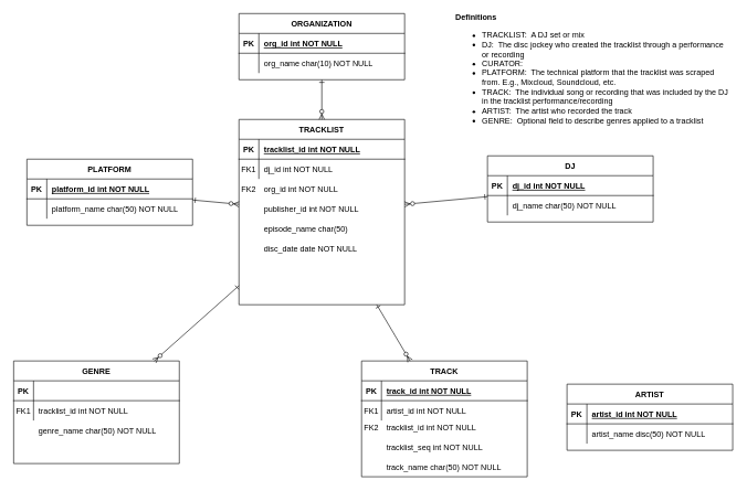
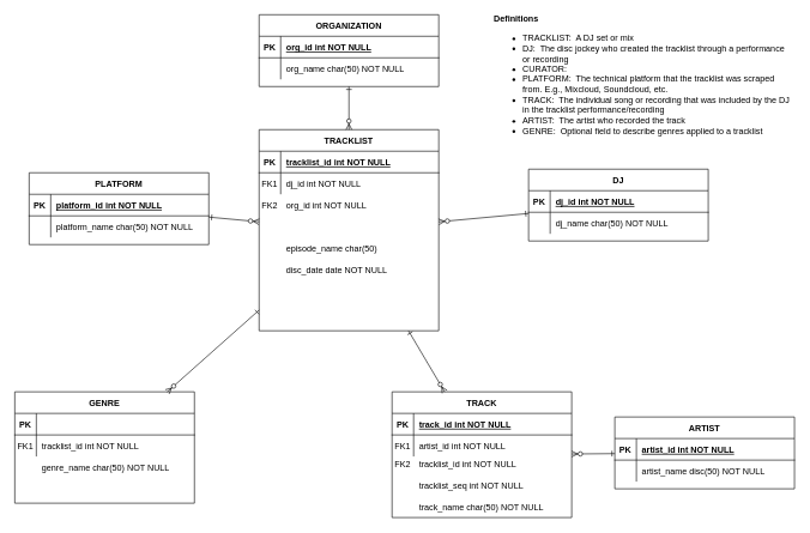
  <mxCell id="0" />
  <mxCell id="1" parent="0" />
  <mxCell id="2" value="" style="endArrow=ERzeroToMany;startArrow=ERone;endFill=1;startFill=0;" parent="1" source="3" target="24" edge="1"><mxGeometry width="100" height="100" relative="1" as="geometry"><mxPoint x="680" y="-240" as="sourcePoint" /><mxPoint x="360" y="290" as="targetPoint" /></mxGeometry></mxCell>
  <mxCell id="3" value="PLATFORM" style="shape=table;startSize=30;container=1;collapsible=1;childLayout=tableLayout;fixedRows=1;rowLines=0;fontStyle=1;align=center;resizeLast=1;" parent="1" vertex="1"><mxGeometry x="40" y="240" width="250" height="100" as="geometry" /></mxCell>
  <mxCell id="4" value="" style="shape=partialRectangle;collapsible=0;dropTarget=0;pointerEvents=0;fillColor=none;points=[[0,0.5],[1,0.5]];portConstraint=eastwest;top=0;left=0;right=0;bottom=1;" parent="3" vertex="1"><mxGeometry y="30" width="250" height="30" as="geometry" /></mxCell>
  <mxCell id="5" value="PK" style="shape=partialRectangle;overflow=hidden;connectable=0;fillColor=none;top=0;left=0;bottom=0;right=0;fontStyle=1;" parent="4" vertex="1"><mxGeometry width="30" height="30" as="geometry" /></mxCell>
  <mxCell id="6" value="platform_id int NOT NULL " style="shape=partialRectangle;overflow=hidden;connectable=0;fillColor=none;top=0;left=0;bottom=0;right=0;align=left;spacingLeft=6;fontStyle=5;" parent="4" vertex="1"><mxGeometry x="30" width="220" height="30" as="geometry" /></mxCell>
  <mxCell id="7" value="" style="shape=partialRectangle;collapsible=0;dropTarget=0;pointerEvents=0;fillColor=none;points=[[0,0.5],[1,0.5]];portConstraint=eastwest;top=0;left=0;right=0;bottom=0;" parent="3" vertex="1"><mxGeometry y="60" width="250" height="30" as="geometry" /></mxCell>
  <mxCell id="8" value="" style="shape=partialRectangle;overflow=hidden;connectable=0;fillColor=none;top=0;left=0;bottom=0;right=0;" parent="7" vertex="1"><mxGeometry width="30" height="30" as="geometry" /></mxCell>
  <mxCell id="9" value="platform_name char(50) NOT NULL" style="shape=partialRectangle;overflow=hidden;connectable=0;fillColor=none;top=0;left=0;bottom=0;right=0;align=left;spacingLeft=6;" parent="7" vertex="1"><mxGeometry x="30" width="220" height="30" as="geometry" /></mxCell>
  <mxCell id="10" value="ORGANIZATION" style="shape=table;startSize=30;container=1;collapsible=1;childLayout=tableLayout;fixedRows=1;rowLines=0;fontStyle=1;align=center;resizeLast=1;" parent="1" vertex="1"><mxGeometry x="360" y="20" width="250" height="100" as="geometry" /></mxCell>
  <mxCell id="11" value="" style="shape=partialRectangle;collapsible=0;dropTarget=0;pointerEvents=0;fillColor=none;points=[[0,0.5],[1,0.5]];portConstraint=eastwest;top=0;left=0;right=0;bottom=1;" parent="10" vertex="1"><mxGeometry y="30" width="250" height="30" as="geometry" /></mxCell>
  <mxCell id="12" value="PK" style="shape=partialRectangle;overflow=hidden;connectable=0;fillColor=none;top=0;left=0;bottom=0;right=0;fontStyle=1;" parent="11" vertex="1"><mxGeometry width="30" height="30" as="geometry" /></mxCell>
  <mxCell id="13" value="org_id int NOT NULL " style="shape=partialRectangle;overflow=hidden;connectable=0;fillColor=none;top=0;left=0;bottom=0;right=0;align=left;spacingLeft=6;fontStyle=5;" parent="11" vertex="1"><mxGeometry x="30" width="220" height="30" as="geometry" /></mxCell>
  <mxCell id="14" value="" style="shape=partialRectangle;collapsible=0;dropTarget=0;pointerEvents=0;fillColor=none;points=[[0,0.5],[1,0.5]];portConstraint=eastwest;top=0;left=0;right=0;bottom=0;" parent="10" vertex="1"><mxGeometry y="60" width="250" height="30" as="geometry" /></mxCell>
  <mxCell id="15" value="" style="shape=partialRectangle;overflow=hidden;connectable=0;fillColor=none;top=0;left=0;bottom=0;right=0;" parent="14" vertex="1"><mxGeometry width="30" height="30" as="geometry" /></mxCell>
- <mxCell id="16" value="org_name char(10) NOT NULL" style="shape=partialRectangle;overflow=hidden;connectable=0;fillColor=none;top=0;left=0;bottom=0;right=0;align=left;spacingLeft=6;" parent="14" vertex="1"><mxGeometry x="30" width="220" height="30" as="geometry" /></mxCell>
+ <mxCell id="16" value="org_name char(50) NOT NULL" style="shape=partialRectangle;overflow=hidden;connectable=0;fillColor=none;top=0;left=0;bottom=0;right=0;align=left;spacingLeft=6;" parent="14" vertex="1"><mxGeometry x="30" width="220" height="30" as="geometry" /></mxCell>
  <mxCell id="17" value="DJ" style="shape=table;startSize=30;container=1;collapsible=1;childLayout=tableLayout;fixedRows=1;rowLines=0;fontStyle=1;align=center;resizeLast=1;" parent="1" vertex="1"><mxGeometry x="735" y="235" width="250" height="100" as="geometry" /></mxCell>
  <mxCell id="18" value="" style="shape=partialRectangle;collapsible=0;dropTarget=0;pointerEvents=0;fillColor=none;points=[[0,0.5],[1,0.5]];portConstraint=eastwest;top=0;left=0;right=0;bottom=1;" parent="17" vertex="1"><mxGeometry y="30" width="250" height="30" as="geometry" /></mxCell>
  <mxCell id="19" value="PK" style="shape=partialRectangle;overflow=hidden;connectable=0;fillColor=none;top=0;left=0;bottom=0;right=0;fontStyle=1;" parent="18" vertex="1"><mxGeometry width="30" height="30" as="geometry" /></mxCell>
  <mxCell id="20" value="dj_id int NOT NULL " style="shape=partialRectangle;overflow=hidden;connectable=0;fillColor=none;top=0;left=0;bottom=0;right=0;align=left;spacingLeft=6;fontStyle=5;" parent="18" vertex="1"><mxGeometry x="30" width="220" height="30" as="geometry" /></mxCell>
  <mxCell id="21" value="" style="shape=partialRectangle;collapsible=0;dropTarget=0;pointerEvents=0;fillColor=none;points=[[0,0.5],[1,0.5]];portConstraint=eastwest;top=0;left=0;right=0;bottom=0;" parent="17" vertex="1"><mxGeometry y="60" width="250" height="30" as="geometry" /></mxCell>
  <mxCell id="22" value="" style="shape=partialRectangle;overflow=hidden;connectable=0;fillColor=none;top=0;left=0;bottom=0;right=0;" parent="21" vertex="1"><mxGeometry width="30" height="30" as="geometry" /></mxCell>
  <mxCell id="23" value="dj_name char(50) NOT NULL" style="shape=partialRectangle;overflow=hidden;connectable=0;fillColor=none;top=0;left=0;bottom=0;right=0;align=left;spacingLeft=6;" parent="21" vertex="1"><mxGeometry x="30" width="220" height="30" as="geometry" /></mxCell>
  <mxCell id="24" value="TRACKLIST" style="shape=table;startSize=30;container=1;collapsible=1;childLayout=tableLayout;fixedRows=1;rowLines=0;fontStyle=1;align=center;resizeLast=1;" parent="1" vertex="1"><mxGeometry x="360" y="180" width="250" height="280" as="geometry" /></mxCell>
  <mxCell id="25" value="" style="shape=partialRectangle;collapsible=0;dropTarget=0;pointerEvents=0;fillColor=none;points=[[0,0.5],[1,0.5]];portConstraint=eastwest;top=0;left=0;right=0;bottom=1;" parent="24" vertex="1"><mxGeometry y="30" width="250" height="30" as="geometry" /></mxCell>
  <mxCell id="26" value="PK" style="shape=partialRectangle;overflow=hidden;connectable=0;fillColor=none;top=0;left=0;bottom=0;right=0;fontStyle=1;" parent="25" vertex="1"><mxGeometry width="30" height="30" as="geometry" /></mxCell>
  <mxCell id="27" value="tracklist_id int NOT NULL " style="shape=partialRectangle;overflow=hidden;connectable=0;fillColor=none;top=0;left=0;bottom=0;right=0;align=left;spacingLeft=6;fontStyle=5;" parent="25" vertex="1"><mxGeometry x="30" width="220" height="30" as="geometry" /></mxCell>
  <mxCell id="28" value="" style="shape=partialRectangle;collapsible=0;dropTarget=0;pointerEvents=0;fillColor=none;points=[[0,0.5],[1,0.5]];portConstraint=eastwest;top=0;left=0;right=0;bottom=0;" parent="24" vertex="1"><mxGeometry y="60" width="250" height="30" as="geometry" /></mxCell>
  <mxCell id="29" value="" style="shape=partialRectangle;overflow=hidden;connectable=0;fillColor=none;top=0;left=0;bottom=0;right=0;" parent="28" vertex="1"><mxGeometry width="30" height="30" as="geometry" /></mxCell>
  <mxCell id="30" value="" style="shape=partialRectangle;overflow=hidden;connectable=0;fillColor=none;top=0;left=0;bottom=0;right=0;align=left;spacingLeft=6;" parent="28" vertex="1"><mxGeometry x="30" width="220" height="30" as="geometry" /></mxCell>
  <mxCell id="31" value="" style="shape=partialRectangle;collapsible=0;dropTarget=0;pointerEvents=0;fillColor=none;points=[[0,0.5],[1,0.5]];portConstraint=eastwest;top=0;left=0;right=0;bottom=0;" parent="1" vertex="1"><mxGeometry x="360" y="360" width="250" height="30" as="geometry" /></mxCell>
  <mxCell id="32" value="" style="shape=partialRectangle;overflow=hidden;connectable=0;fillColor=none;top=0;left=0;bottom=0;right=0;" parent="31" vertex="1"><mxGeometry width="30" height="30" as="geometry" /></mxCell>
  <mxCell id="33" value="disc_date date NOT NULL" style="shape=partialRectangle;overflow=hidden;connectable=0;fillColor=none;top=0;left=0;bottom=0;right=0;align=left;spacingLeft=6;" parent="31" vertex="1"><mxGeometry x="30" width="220" height="30" as="geometry" /></mxCell>
  <mxCell id="34" value="FK1" style="shape=partialRectangle;overflow=hidden;connectable=0;fillColor=none;top=0;left=0;bottom=0;right=0;" parent="1" vertex="1"><mxGeometry x="360" y="240" width="30" height="30" as="geometry" /></mxCell>
  <mxCell id="35" value="dj_id int NOT NULL" style="shape=partialRectangle;overflow=hidden;connectable=0;fillColor=none;top=0;left=0;bottom=0;right=0;align=left;spacingLeft=6;" parent="1" vertex="1"><mxGeometry x="390" y="240" width="220" height="30" as="geometry" /></mxCell>
  <mxCell id="36" value="FK2" style="shape=partialRectangle;overflow=hidden;connectable=0;fillColor=none;top=0;left=0;bottom=0;right=0;" parent="1" vertex="1"><mxGeometry x="360" y="270" width="30" height="30" as="geometry" /></mxCell>
  <mxCell id="37" value="org_id int NOT NULL" style="shape=partialRectangle;overflow=hidden;connectable=0;fillColor=none;top=0;left=0;bottom=0;right=0;align=left;spacingLeft=6;" parent="1" vertex="1"><mxGeometry x="390" y="270" width="220" height="30" as="geometry" /></mxCell>
- <mxCell id="38" value="publisher_id int NOT NULL" style="shape=partialRectangle;overflow=hidden;connectable=0;fillColor=none;top=0;left=0;bottom=0;right=0;align=left;spacingLeft=6;" parent="1" vertex="1"><mxGeometry x="390" y="300" width="220" height="30" as="geometry" /></mxCell>
  <mxCell id="39" value="" style="endArrow=ERzeroToMany;startArrow=ERone;endFill=1;startFill=0;exitX=0.5;exitY=1;exitDx=0;exitDy=0;entryX=0.5;entryY=0;entryDx=0;entryDy=0;" parent="1" source="10" target="24" edge="1"><mxGeometry width="100" height="100" relative="1" as="geometry"><mxPoint x="395" y="-130" as="sourcePoint" /><mxPoint x="432.5" y="190" as="targetPoint" /></mxGeometry></mxCell>
  <mxCell id="40" value="" style="endArrow=ERzeroToMany;startArrow=ERone;endFill=1;startFill=0;" parent="1" source="17" target="24" edge="1"><mxGeometry width="100" height="100" relative="1" as="geometry"><mxPoint x="625" y="-30" as="sourcePoint" /><mxPoint x="610" y="280" as="targetPoint" /></mxGeometry></mxCell>
  <mxCell id="41" value="ARTIST" style="shape=table;startSize=30;container=1;collapsible=1;childLayout=tableLayout;fixedRows=1;rowLines=0;fontStyle=1;align=center;resizeLast=1;" parent="1" vertex="1"><mxGeometry x="855" y="580" width="250" height="100" as="geometry" /></mxCell>
  <mxCell id="42" value="" style="shape=partialRectangle;collapsible=0;dropTarget=0;pointerEvents=0;fillColor=none;points=[[0,0.5],[1,0.5]];portConstraint=eastwest;top=0;left=0;right=0;bottom=1;" parent="41" vertex="1"><mxGeometry y="30" width="250" height="30" as="geometry" /></mxCell>
  <mxCell id="43" value="PK" style="shape=partialRectangle;overflow=hidden;connectable=0;fillColor=none;top=0;left=0;bottom=0;right=0;fontStyle=1;" parent="42" vertex="1"><mxGeometry width="30" height="30" as="geometry" /></mxCell>
  <mxCell id="44" value="artist_id int NOT NULL " style="shape=partialRectangle;overflow=hidden;connectable=0;fillColor=none;top=0;left=0;bottom=0;right=0;align=left;spacingLeft=6;fontStyle=5;" parent="42" vertex="1"><mxGeometry x="30" width="220" height="30" as="geometry" /></mxCell>
  <mxCell id="45" value="" style="shape=partialRectangle;collapsible=0;dropTarget=0;pointerEvents=0;fillColor=none;points=[[0,0.5],[1,0.5]];portConstraint=eastwest;top=0;left=0;right=0;bottom=0;" parent="41" vertex="1"><mxGeometry y="60" width="250" height="30" as="geometry" /></mxCell>
  <mxCell id="46" value="" style="shape=partialRectangle;overflow=hidden;connectable=0;fillColor=none;top=0;left=0;bottom=0;right=0;" parent="45" vertex="1"><mxGeometry width="30" height="30" as="geometry" /></mxCell>
  <mxCell id="47" value="artist_name disc(50) NOT NULL" style="shape=partialRectangle;overflow=hidden;connectable=0;fillColor=none;top=0;left=0;bottom=0;right=0;align=left;spacingLeft=6;" parent="45" vertex="1"><mxGeometry x="30" width="220" height="30" as="geometry" /></mxCell>
  <mxCell id="48" value="TRACK" style="shape=table;startSize=30;container=1;collapsible=1;childLayout=tableLayout;fixedRows=1;rowLines=0;fontStyle=1;align=center;resizeLast=1;" parent="1" vertex="1"><mxGeometry x="545" y="545" width="250" height="175" as="geometry" /></mxCell>
  <mxCell id="49" value="" style="shape=partialRectangle;collapsible=0;dropTarget=0;pointerEvents=0;fillColor=none;points=[[0,0.5],[1,0.5]];portConstraint=eastwest;top=0;left=0;right=0;bottom=1;" parent="48" vertex="1"><mxGeometry y="30" width="250" height="30" as="geometry" /></mxCell>
  <mxCell id="50" value="PK" style="shape=partialRectangle;overflow=hidden;connectable=0;fillColor=none;top=0;left=0;bottom=0;right=0;fontStyle=1;" parent="49" vertex="1"><mxGeometry width="30" height="30" as="geometry" /></mxCell>
  <mxCell id="51" value="track_id int NOT NULL " style="shape=partialRectangle;overflow=hidden;connectable=0;fillColor=none;top=0;left=0;bottom=0;right=0;align=left;spacingLeft=6;fontStyle=5;" parent="49" vertex="1"><mxGeometry x="30" width="220" height="30" as="geometry" /></mxCell>
  <mxCell id="52" value="" style="shape=partialRectangle;collapsible=0;dropTarget=0;pointerEvents=0;fillColor=none;points=[[0,0.5],[1,0.5]];portConstraint=eastwest;top=0;left=0;right=0;bottom=0;" parent="48" vertex="1"><mxGeometry y="60" width="250" height="30" as="geometry" /></mxCell>
  <mxCell id="53" value="" style="shape=partialRectangle;overflow=hidden;connectable=0;fillColor=none;top=0;left=0;bottom=0;right=0;" parent="52" vertex="1"><mxGeometry width="30" height="30" as="geometry" /></mxCell>
  <mxCell id="54" value="artist_id int NOT NULL" style="shape=partialRectangle;overflow=hidden;connectable=0;fillColor=none;top=0;left=0;bottom=0;right=0;align=left;spacingLeft=6;" parent="52" vertex="1"><mxGeometry x="30" width="220" height="30" as="geometry" /></mxCell>
  <mxCell id="55" value="FK1" style="shape=partialRectangle;overflow=hidden;connectable=0;fillColor=none;top=0;left=0;bottom=0;right=0;" parent="1" vertex="1"><mxGeometry x="545" y="605" width="30" height="30" as="geometry" /></mxCell>
  <mxCell id="56" value="track_name char(50) NOT NULL" style="shape=partialRectangle;overflow=hidden;connectable=0;fillColor=none;top=0;left=0;bottom=0;right=0;align=left;spacingLeft=6;" parent="1" vertex="1"><mxGeometry x="575" y="690" width="220" height="30" as="geometry" /></mxCell>
+ <mxCell id="57" value="" style="endArrow=ERzeroToMany;startArrow=ERone;endFill=1;startFill=0;" parent="1" source="41" target="48" edge="1"><mxGeometry width="100" height="100" relative="1" as="geometry"><mxPoint x="1040" y="235" as="sourcePoint" /><mxPoint x="705" y="695" as="targetPoint" /></mxGeometry></mxCell>
  <mxCell id="58" value="GENRE" style="shape=table;startSize=30;container=1;collapsible=1;childLayout=tableLayout;fixedRows=1;rowLines=0;fontStyle=1;align=center;resizeLast=1;" parent="1" vertex="1"><mxGeometry x="20" y="545" width="250" height="155" as="geometry" /></mxCell>
  <mxCell id="59" value="" style="shape=partialRectangle;collapsible=0;dropTarget=0;pointerEvents=0;fillColor=none;points=[[0,0.5],[1,0.5]];portConstraint=eastwest;top=0;left=0;right=0;bottom=1;" parent="58" vertex="1"><mxGeometry y="30" width="250" height="30" as="geometry" /></mxCell>
  <mxCell id="60" value="PK" style="shape=partialRectangle;overflow=hidden;connectable=0;fillColor=none;top=0;left=0;bottom=0;right=0;fontStyle=1;" parent="59" vertex="1"><mxGeometry width="30" height="30" as="geometry" /></mxCell>
  <mxCell id="61" value="" style="shape=partialRectangle;collapsible=0;dropTarget=0;pointerEvents=0;fillColor=none;points=[[0,0.5],[1,0.5]];portConstraint=eastwest;top=0;left=0;right=0;bottom=0;" parent="58" vertex="1"><mxGeometry y="60" width="250" height="30" as="geometry" /></mxCell>
  <mxCell id="62" value="" style="shape=partialRectangle;overflow=hidden;connectable=0;fillColor=none;top=0;left=0;bottom=0;right=0;" parent="61" vertex="1"><mxGeometry width="30" height="30" as="geometry" /></mxCell>
  <mxCell id="63" value="tracklist_id int NOT NULL" style="shape=partialRectangle;overflow=hidden;connectable=0;fillColor=none;top=0;left=0;bottom=0;right=0;align=left;spacingLeft=6;" parent="61" vertex="1"><mxGeometry x="30" width="220" height="30" as="geometry" /></mxCell>
  <mxCell id="64" value="" style="shape=partialRectangle;collapsible=0;dropTarget=0;pointerEvents=0;fillColor=none;points=[[0,0.5],[1,0.5]];portConstraint=eastwest;top=0;left=0;right=0;bottom=0;" parent="1" vertex="1"><mxGeometry x="360" y="330" width="250" height="30" as="geometry" /></mxCell>
  <mxCell id="65" value="" style="shape=partialRectangle;overflow=hidden;connectable=0;fillColor=none;top=0;left=0;bottom=0;right=0;" parent="64" vertex="1"><mxGeometry width="30" height="30" as="geometry" /></mxCell>
  <mxCell id="66" value="episode_name char(50)" style="shape=partialRectangle;overflow=hidden;connectable=0;fillColor=none;top=0;left=0;bottom=0;right=0;align=left;spacingLeft=6;" parent="64" vertex="1"><mxGeometry x="30" width="220" height="30" as="geometry" /></mxCell>
  <mxCell id="67" value="" style="endArrow=ERzeroToMany;startArrow=ERone;endFill=1;startFill=0;" parent="1" source="24" target="58" edge="1"><mxGeometry width="100" height="100" relative="1" as="geometry"><mxPoint x="380" y="410" as="sourcePoint" /><mxPoint x="360" y="570" as="targetPoint" /></mxGeometry></mxCell>
  <mxCell id="68" value="" style="endArrow=ERzeroToMany;startArrow=ERone;endFill=1;startFill=0;" parent="1" source="24" target="48" edge="1"><mxGeometry width="100" height="100" relative="1" as="geometry"><mxPoint x="590" y="410" as="sourcePoint" /><mxPoint x="620" y="318.333" as="targetPoint" /></mxGeometry></mxCell>
  <mxCell id="69" value="&lt;b&gt;Definitions&lt;/b&gt;&lt;br&gt;&lt;ul&gt;&lt;li&gt;TRACKLIST:&amp;nbsp; A DJ set or mix&lt;/li&gt;&lt;li&gt;DJ:&amp;nbsp; The disc jockey who created the tracklist through a performance or recording&lt;/li&gt;&lt;li&gt;CURATOR:&lt;/li&gt;&lt;li&gt;PLATFORM:&amp;nbsp; The technical platform that the tracklist was scraped from. E.g., Mixcloud, Soundcloud, etc.&lt;/li&gt;&lt;li&gt;TRACK:&amp;nbsp; The individual song or recording that was included by the DJ in the tracklist performance/recording&lt;/li&gt;&lt;li&gt;ARTIST:&amp;nbsp; The artist who recorded the track&lt;/li&gt;&lt;li&gt;GENRE:&amp;nbsp; Optional field to describe genres applied to a tracklist&lt;/li&gt;&lt;/ul&gt;" style="text;html=1;strokeColor=none;fillColor=none;align=left;verticalAlign=middle;whiteSpace=wrap;rounded=0;" parent="1" vertex="1"><mxGeometry x="685" y="20" width="420" height="180" as="geometry" /></mxCell>
  <mxCell id="70" value="tracklist_id int NOT NULL" style="shape=partialRectangle;overflow=hidden;connectable=0;fillColor=none;top=0;left=0;bottom=0;right=0;align=left;spacingLeft=6;" parent="1" vertex="1"><mxGeometry x="575" y="630" width="220" height="30" as="geometry" /></mxCell>
  <mxCell id="71" value="FK2" style="shape=partialRectangle;overflow=hidden;connectable=0;fillColor=none;top=0;left=0;bottom=0;right=0;" parent="1" vertex="1"><mxGeometry x="545" y="630" width="30" height="30" as="geometry" /></mxCell>
  <mxCell id="72" value="tracklist_seq int NOT NULL" style="shape=partialRectangle;overflow=hidden;connectable=0;fillColor=none;top=0;left=0;bottom=0;right=0;align=left;spacingLeft=6;" parent="1" vertex="1"><mxGeometry x="575" y="660" width="220" height="30" as="geometry" /></mxCell>
  <mxCell id="73" value="" style="shape=partialRectangle;overflow=hidden;connectable=0;fillColor=none;top=0;left=0;bottom=0;right=0;" parent="1" vertex="1"><mxGeometry x="545" y="660" width="30" height="30" as="geometry" /></mxCell>
  <mxCell id="74" value="FK1" style="shape=partialRectangle;overflow=hidden;connectable=0;fillColor=none;top=0;left=0;bottom=0;right=0;" parent="1" vertex="1"><mxGeometry x="20" y="605" width="30" height="30" as="geometry" /></mxCell>
  <mxCell id="75" value="genre_name char(50) NOT NULL" style="shape=partialRectangle;overflow=hidden;connectable=0;fillColor=none;top=0;left=0;bottom=0;right=0;align=left;spacingLeft=6;" parent="1" vertex="1"><mxGeometry x="50" y="635" width="220" height="30" as="geometry" /></mxCell>
